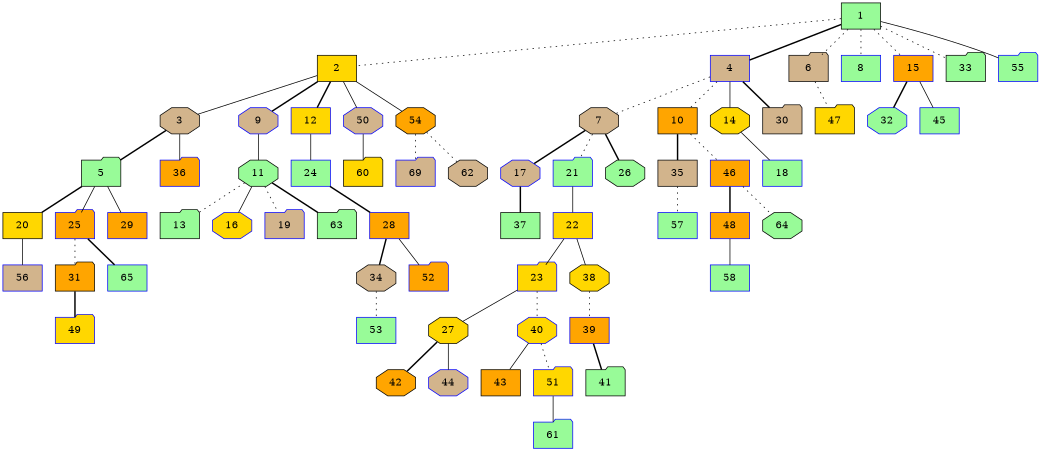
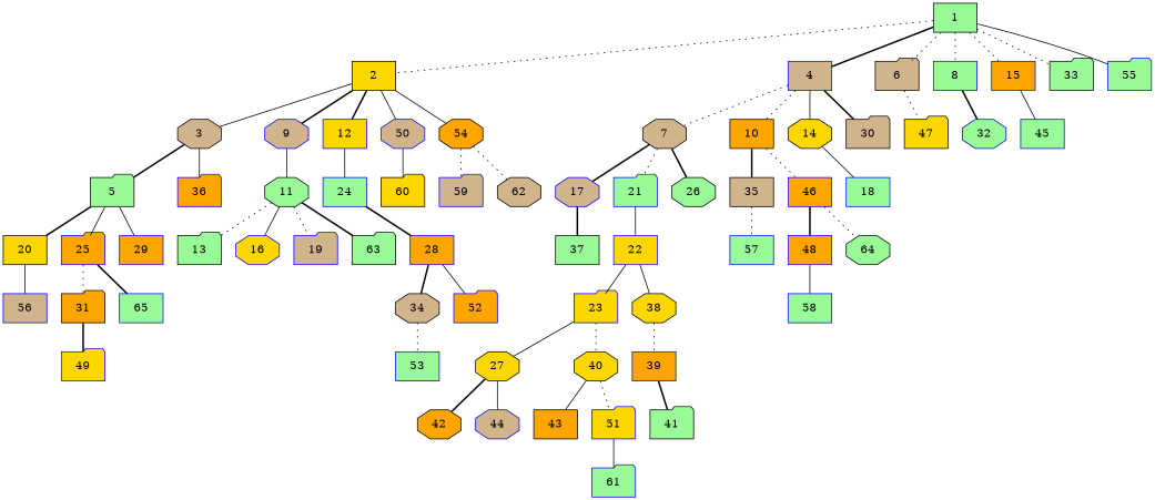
  graph {
    node [color=blue fillcolor=palegreen shape=box style=filled]
    edge [style=solid]
    1 [color=black]
    2 [color=black fillcolor=gold]
    4 [fillcolor=tan]
    6 [color=black fillcolor=tan shape=folder]
    8
    15 [fillcolor=orange]
    33 [color=black shape=folder]
    55 [shape=folder]
    3 [color=black fillcolor=tan shape=octagon]
    9 [fillcolor=tan shape=octagon]
    12 [fillcolor=gold]
    50 [fillcolor=tan shape=octagon]
    54 [color=black fillcolor=orange shape=octagon]
    7 [color=black fillcolor=tan shape=octagon]
    10 [color=black fillcolor=orange]
    14 [color=black fillcolor=gold shape=octagon]
    30 [color=black fillcolor=tan shape=folder]
    47 [color=black fillcolor=gold shape=folder]
    32 [shape=octagon]
    45
    5 [color=black shape=folder]
    36 [fillcolor=orange shape=folder]
    11 [color=black shape=octagon]
    24
    60 [color=black fillcolor=gold shape=folder]
    20 [color=black fillcolor=gold]
    25 [fillcolor=orange shape=folder]
    29 [fillcolor=orange]
    17 [fillcolor=tan shape=octagon]
    21 [shape=folder]
    26 [color=black shape=octagon]
    35 [color=black fillcolor=tan]
    46 [fillcolor=orange]
    18
    56 [fillcolor=tan]
    31 [color=black fillcolor=orange shape=folder]
    65
    37 [color=black]
    22 [fillcolor=gold]
    13 [color=black shape=folder]
    16 [fillcolor=gold shape=octagon]
    19 [fillcolor=tan shape=folder]
    63 [color=black shape=folder]
-   59 [fillcolor=tan shape=folder label=69]
+   59 [fillcolor=tan shape=folder]
    62 [color=black fillcolor=tan shape=octagon]
    57
    48 [fillcolor=orange]
    64 [color=black shape=octagon]
    28 [fillcolor=orange]
    23 [fillcolor=gold shape=folder]
    38 [color=black fillcolor=gold shape=octagon]
    27 [color=black fillcolor=gold shape=octagon]
-   40 [fillcolor=gold shape=octagon]
+   40 [color=black fillcolor=gold shape=octagon]
    39 [fillcolor=orange]
    42 [color=black fillcolor=orange shape=octagon]
    44 [fillcolor=tan shape=octagon]
    43 [color=black fillcolor=orange]
    51 [fillcolor=gold shape=folder]
    34 [color=black fillcolor=tan shape=octagon]
    52 [fillcolor=orange shape=folder]
    49 [fillcolor=gold shape=folder]
    53
    41 [color=black shape=folder]
    61 [shape=folder]
    58
    1 -- 2 [style=dotted]
    1 -- 4 [style=bold]
    1 -- 6 [style=dotted]
    1 -- 8 [style=dotted]
    1 -- 15 [style=dotted]
    1 -- 33 [style=dotted]
    1 -- 55
    2 -- 3
    2 -- 9 [style=bold]
    2 -- 12 [style=bold]
    2 -- 50
    2 -- 54
    4 -- 7 [style=dotted]
    4 -- 10 [style=dotted]
    4 -- 14
    4 -- 30 [style=bold]
    6 -- 47 [style=dotted]
-   15 -- 32 [style=bold]
+   8 -- 32 [style=bold]
    15 -- 45
    3 -- 5 [style=bold]
    3 -- 36
    9 -- 11
    12 -- 24
    50 -- 60
    54 -- 59 [style=dotted]
    54 -- 62 [style=dotted]
    7 -- 17 [style=bold]
    7 -- 21 [style=dotted]
    7 -- 26 [style=bold]
    10 -- 35 [style=bold]
    10 -- 46 [style=dotted]
    14 -- 18
    5 -- 20 [style=bold]
    5 -- 25
    5 -- 29
    11 -- 13 [style=dotted]
    11 -- 16
    11 -- 19 [style=dotted]
    11 -- 63 [style=bold]
    24 -- 28 [style=bold]
    20 -- 56
    25 -- 31 [style=dotted]
    25 -- 65 [style=bold]
    17 -- 37 [style=bold]
    21 -- 22
    35 -- 57 [style=dotted]
    46 -- 48 [style=bold]
    46 -- 64 [style=dotted]
    31 -- 49 [style=bold]
    22 -- 23
    22 -- 38
    48 -- 58
    28 -- 34 [style=bold]
    28 -- 52
    23 -- 27
    23 -- 40 [style=dotted]
    38 -- 39 [style=dotted]
    27 -- 42 [style=bold]
    27 -- 44
    40 -- 43
    40 -- 51 [style=dotted]
    39 -- 41 [style=bold]
    51 -- 61
    34 -- 53 [style=dotted]
  }
